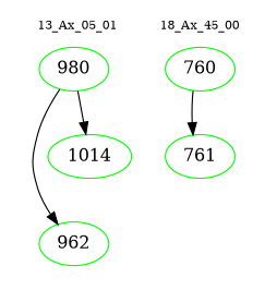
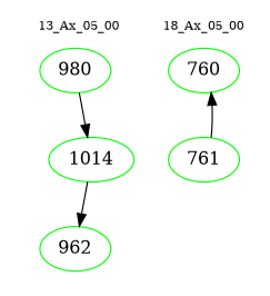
  digraph {
    node [color=green]
    edge [color=black]
    n1 [label=980]
    n2 [label=962]
    n3 [label=1014]
    n4 [label=760]
    n5 [label=761]
    subgraph cluster_1 {
      color=white
      fontsize=10
-     label="13_Ax_05_01"
+     label="13_Ax_05_00"
      n1
      n2
      n3
    }
    subgraph cluster_2 {
      color=white
      fontsize=10
-     label="18_Ax_45_00"
+     label="18_Ax_05_00"
      n4
      n5
    }
-   n1 -> n2
+   n3 -> n2
    n1 -> n3
-   n4 -> n5
+   n5 -> n4
  }
